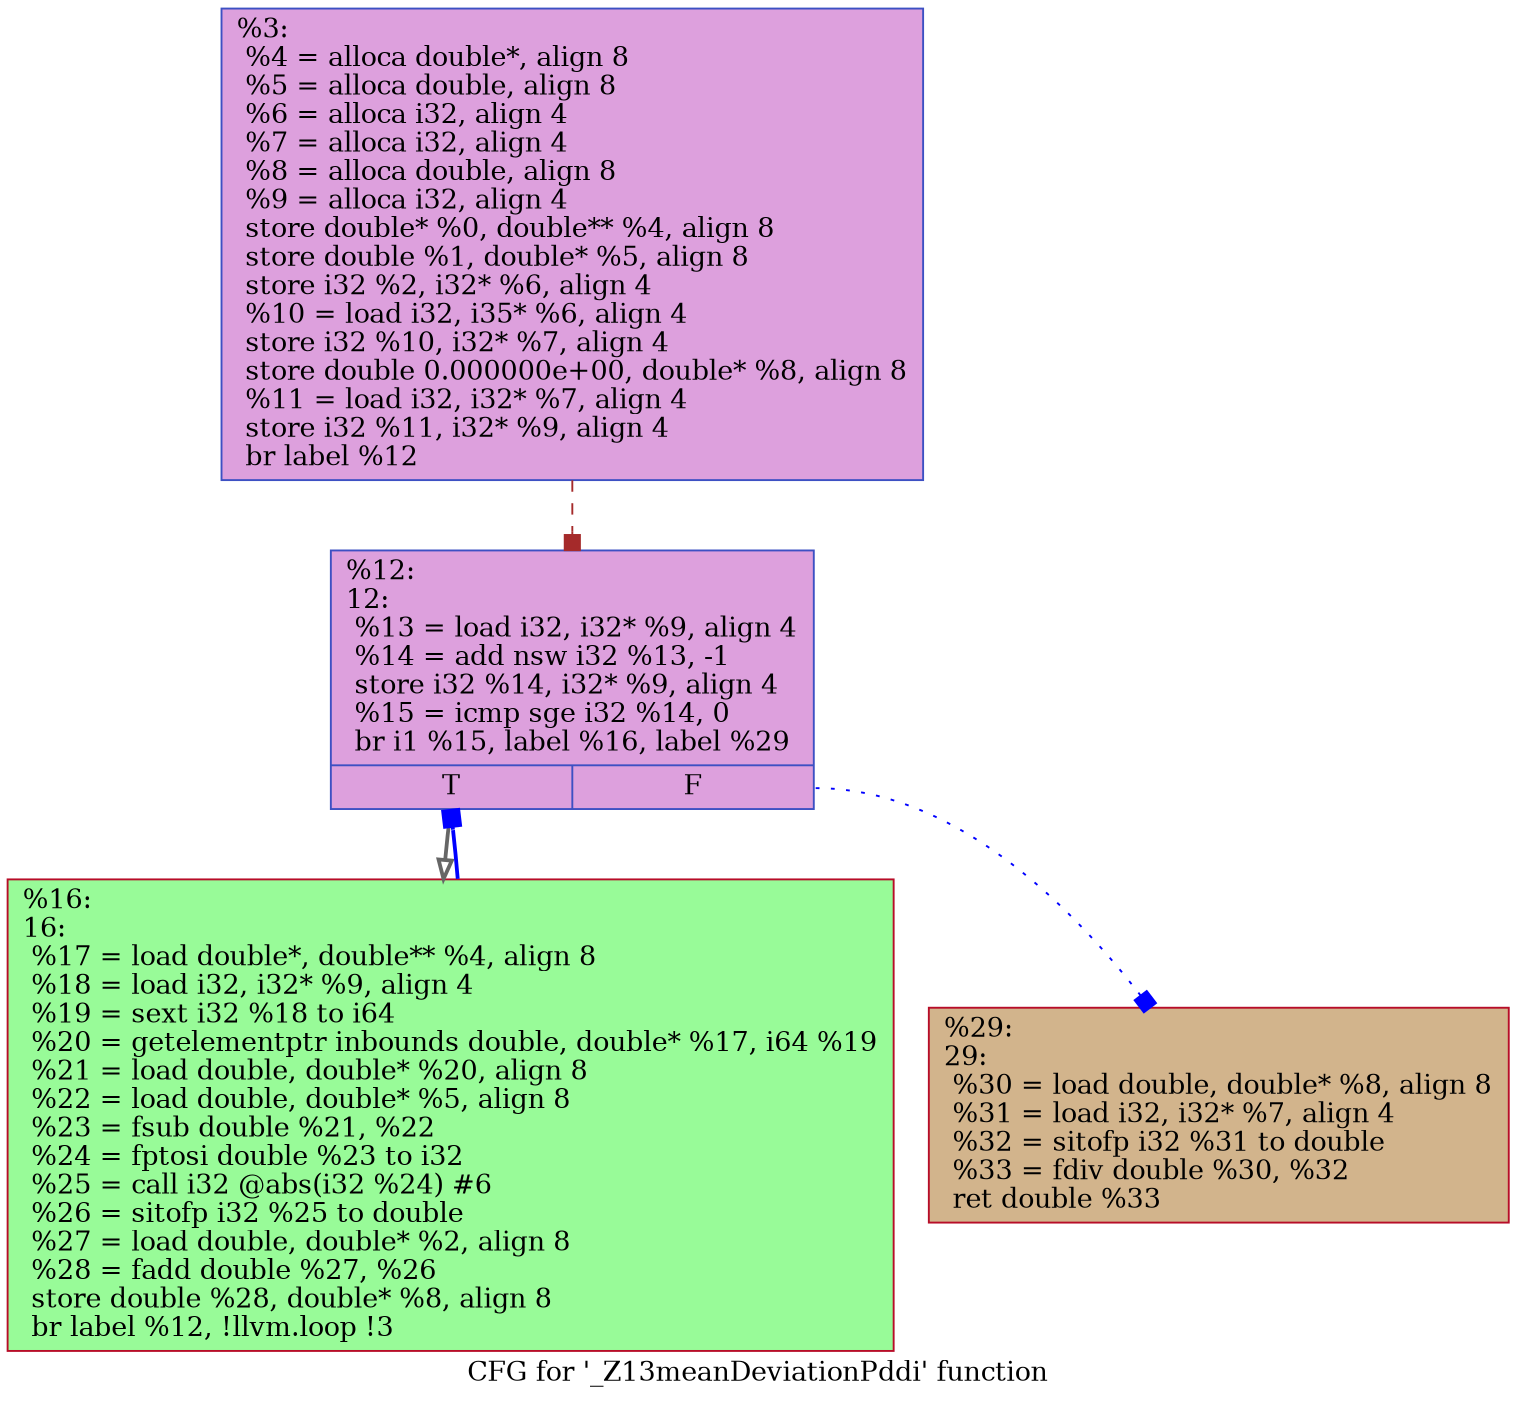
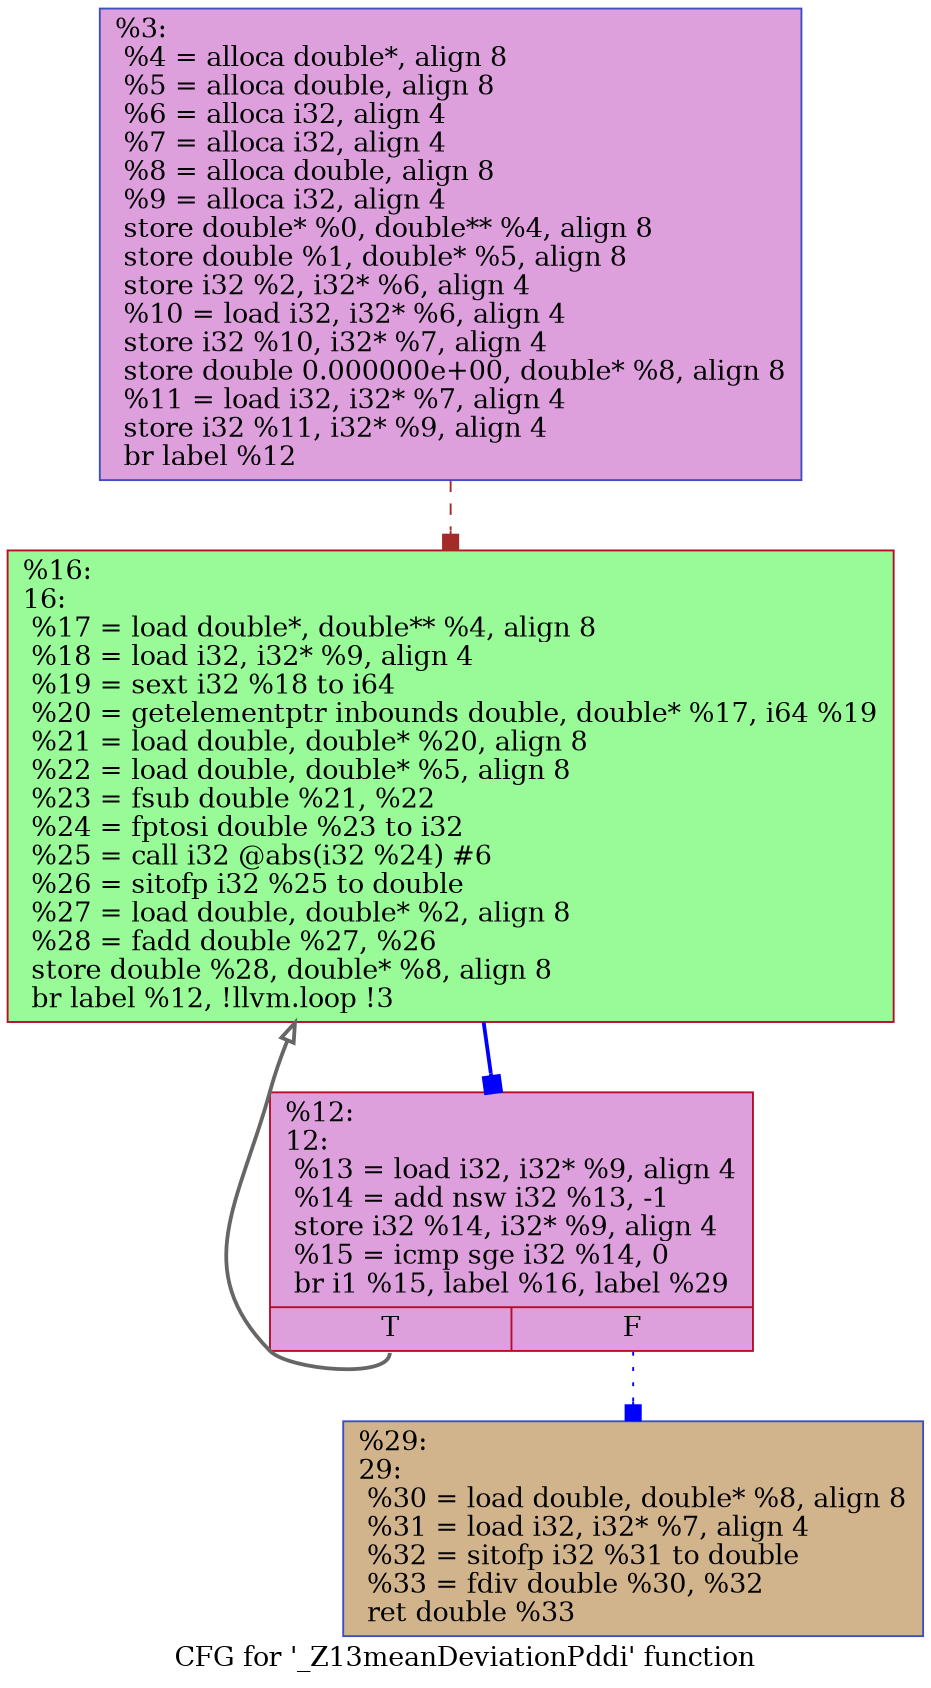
  digraph {
    label="CFG for '_Z13meanDeviationPddi' function"
    node [color="#3d50c3ff" fillcolor=plum shape=record style=filled]
    edge [arrowhead=box color=blue style=bold]
-   n1 [label="{%3:\l  %4 = alloca double*, align 8\l  %5 = alloca double, align 8\l  %6 = alloca i32, align 4\l  %7 = alloca i32, align 4\l  %8 = alloca double, align 8\l  %9 = alloca i32, align 4\l  store double* %0, double** %4, align 8\l  store double %1, double* %5, align 8\l  store i32 %2, i32* %6, align 4\l  %10 = load i32, i35* %6, align 4\l  store i32 %10, i32* %7, align 4\l  store double 0.000000e+00, double* %8, align 8\l  %11 = load i32, i32* %7, align 4\l  store i32 %11, i32* %9, align 4\l  br label %12\l}"]
-   n2 [label="{%12:\l12:                                               \l  %13 = load i32, i32* %9, align 4\l  %14 = add nsw i32 %13, -1\l  store i32 %14, i32* %9, align 4\l  %15 = icmp sge i32 %14, 0\l  br i1 %15, label %16, label %29\l|{<s0>T|<s1>F}}"]
+   n1 [label="{%3:\l  %4 = alloca double*, align 8\l  %5 = alloca double, align 8\l  %6 = alloca i32, align 4\l  %7 = alloca i32, align 4\l  %8 = alloca double, align 8\l  %9 = alloca i32, align 4\l  store double* %0, double** %4, align 8\l  store double %1, double* %5, align 8\l  store i32 %2, i32* %6, align 4\l  %10 = load i32, i32* %6, align 4\l  store i32 %10, i32* %7, align 4\l  store double 0.000000e+00, double* %8, align 8\l  %11 = load i32, i32* %7, align 4\l  store i32 %11, i32* %9, align 4\l  br label %12\l}"]
+   n2 [color="#b70d28ff" label="{%12:\l12:                                               \l  %13 = load i32, i32* %9, align 4\l  %14 = add nsw i32 %13, -1\l  store i32 %14, i32* %9, align 4\l  %15 = icmp sge i32 %14, 0\l  br i1 %15, label %16, label %29\l|{<s0>T|<s1>F}}"]
    n3 [color="#b70d28ff" fillcolor=palegreen label="{%16:\l16:                                               \l  %17 = load double*, double** %4, align 8\l  %18 = load i32, i32* %9, align 4\l  %19 = sext i32 %18 to i64\l  %20 = getelementptr inbounds double, double* %17, i64 %19\l  %21 = load double, double* %20, align 8\l  %22 = load double, double* %5, align 8\l  %23 = fsub double %21, %22\l  %24 = fptosi double %23 to i32\l  %25 = call i32 @abs(i32 %24) #6\l  %26 = sitofp i32 %25 to double\l  %27 = load double, double* %2, align 8\l  %28 = fadd double %27, %26\l  store double %28, double* %8, align 8\l  br label %12, !llvm.loop !3\l}"]
-   n4 [color="#b70d28ff" fillcolor=tan label="{%29:\l29:                                               \l  %30 = load double, double* %8, align 8\l  %31 = load i32, i32* %7, align 4\l  %32 = sitofp i32 %31 to double\l  %33 = fdiv double %30, %32\l  ret double %33\l}"]
-   n1 -> n2 [color=brown style=dashed]
+   n4 [fillcolor=tan label="{%29:\l29:                                               \l  %30 = load double, double* %8, align 8\l  %31 = load i32, i32* %7, align 4\l  %32 = sitofp i32 %31 to double\l  %33 = fdiv double %30, %32\l  ret double %33\l}"]
+   n1 -> n3 [color=brown style=dashed]
    n2 -> n3 [arrowhead=onormal color=gray40 tailport=s0]
    n2 -> n4 [style=dotted tailport=s1]
    n3 -> n2
  }
